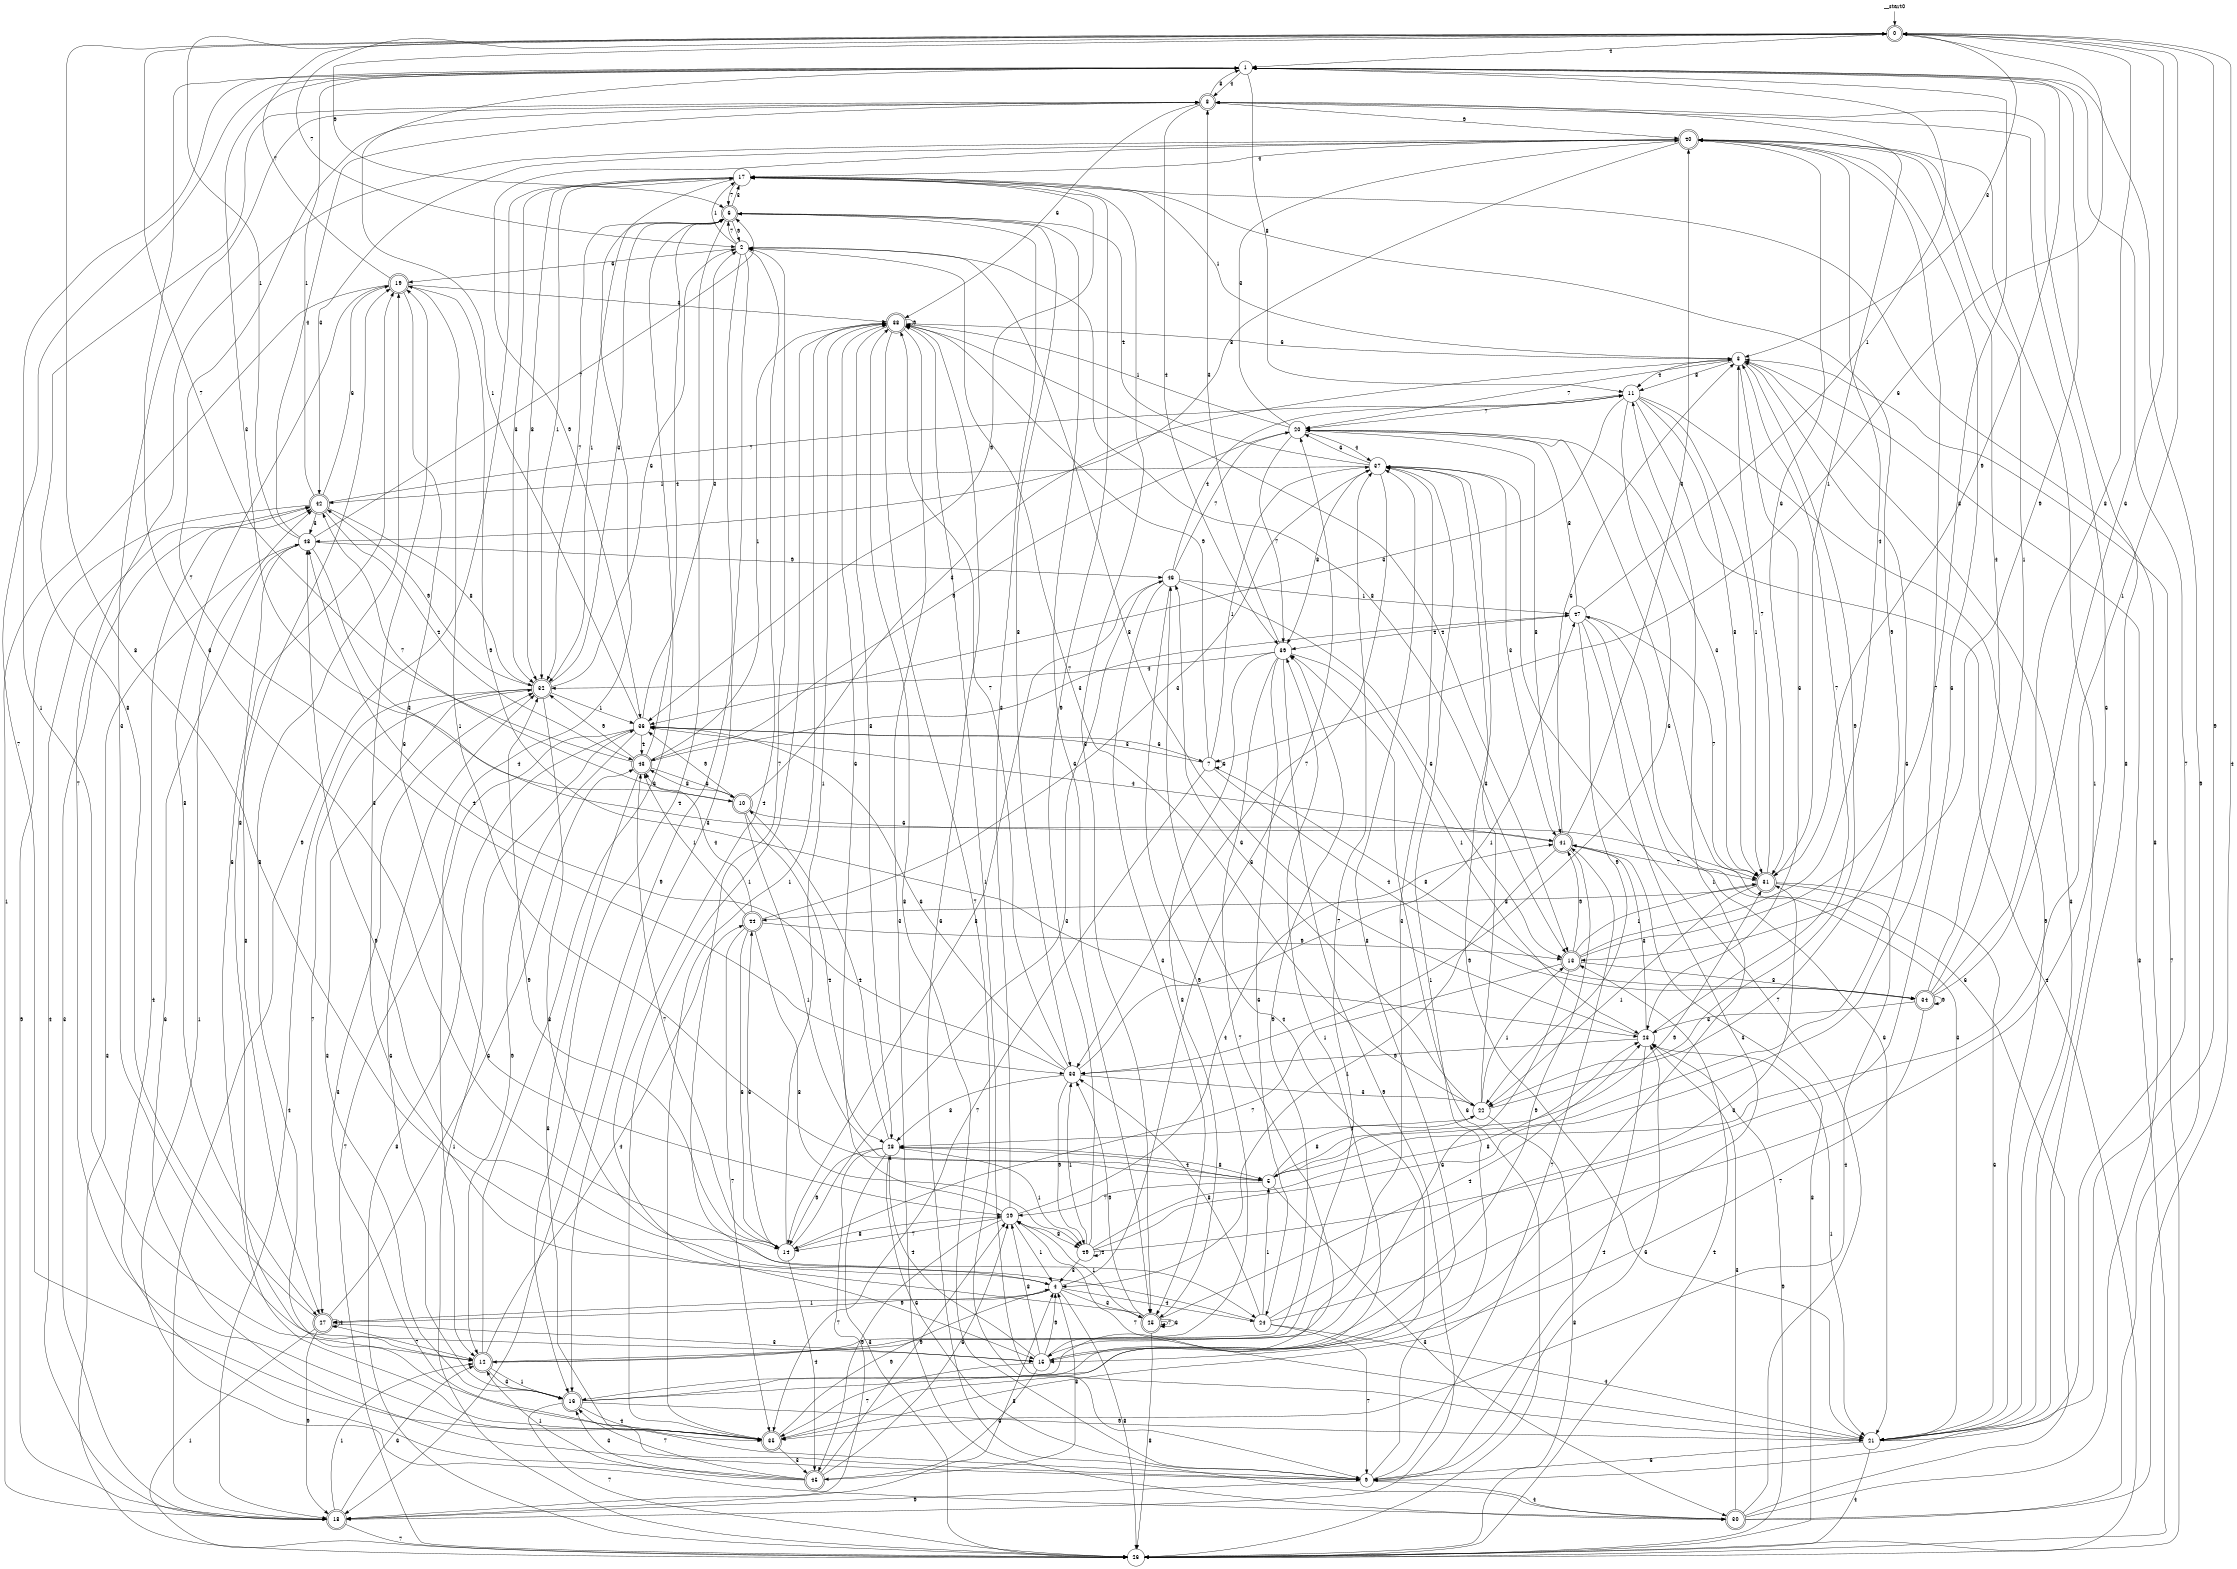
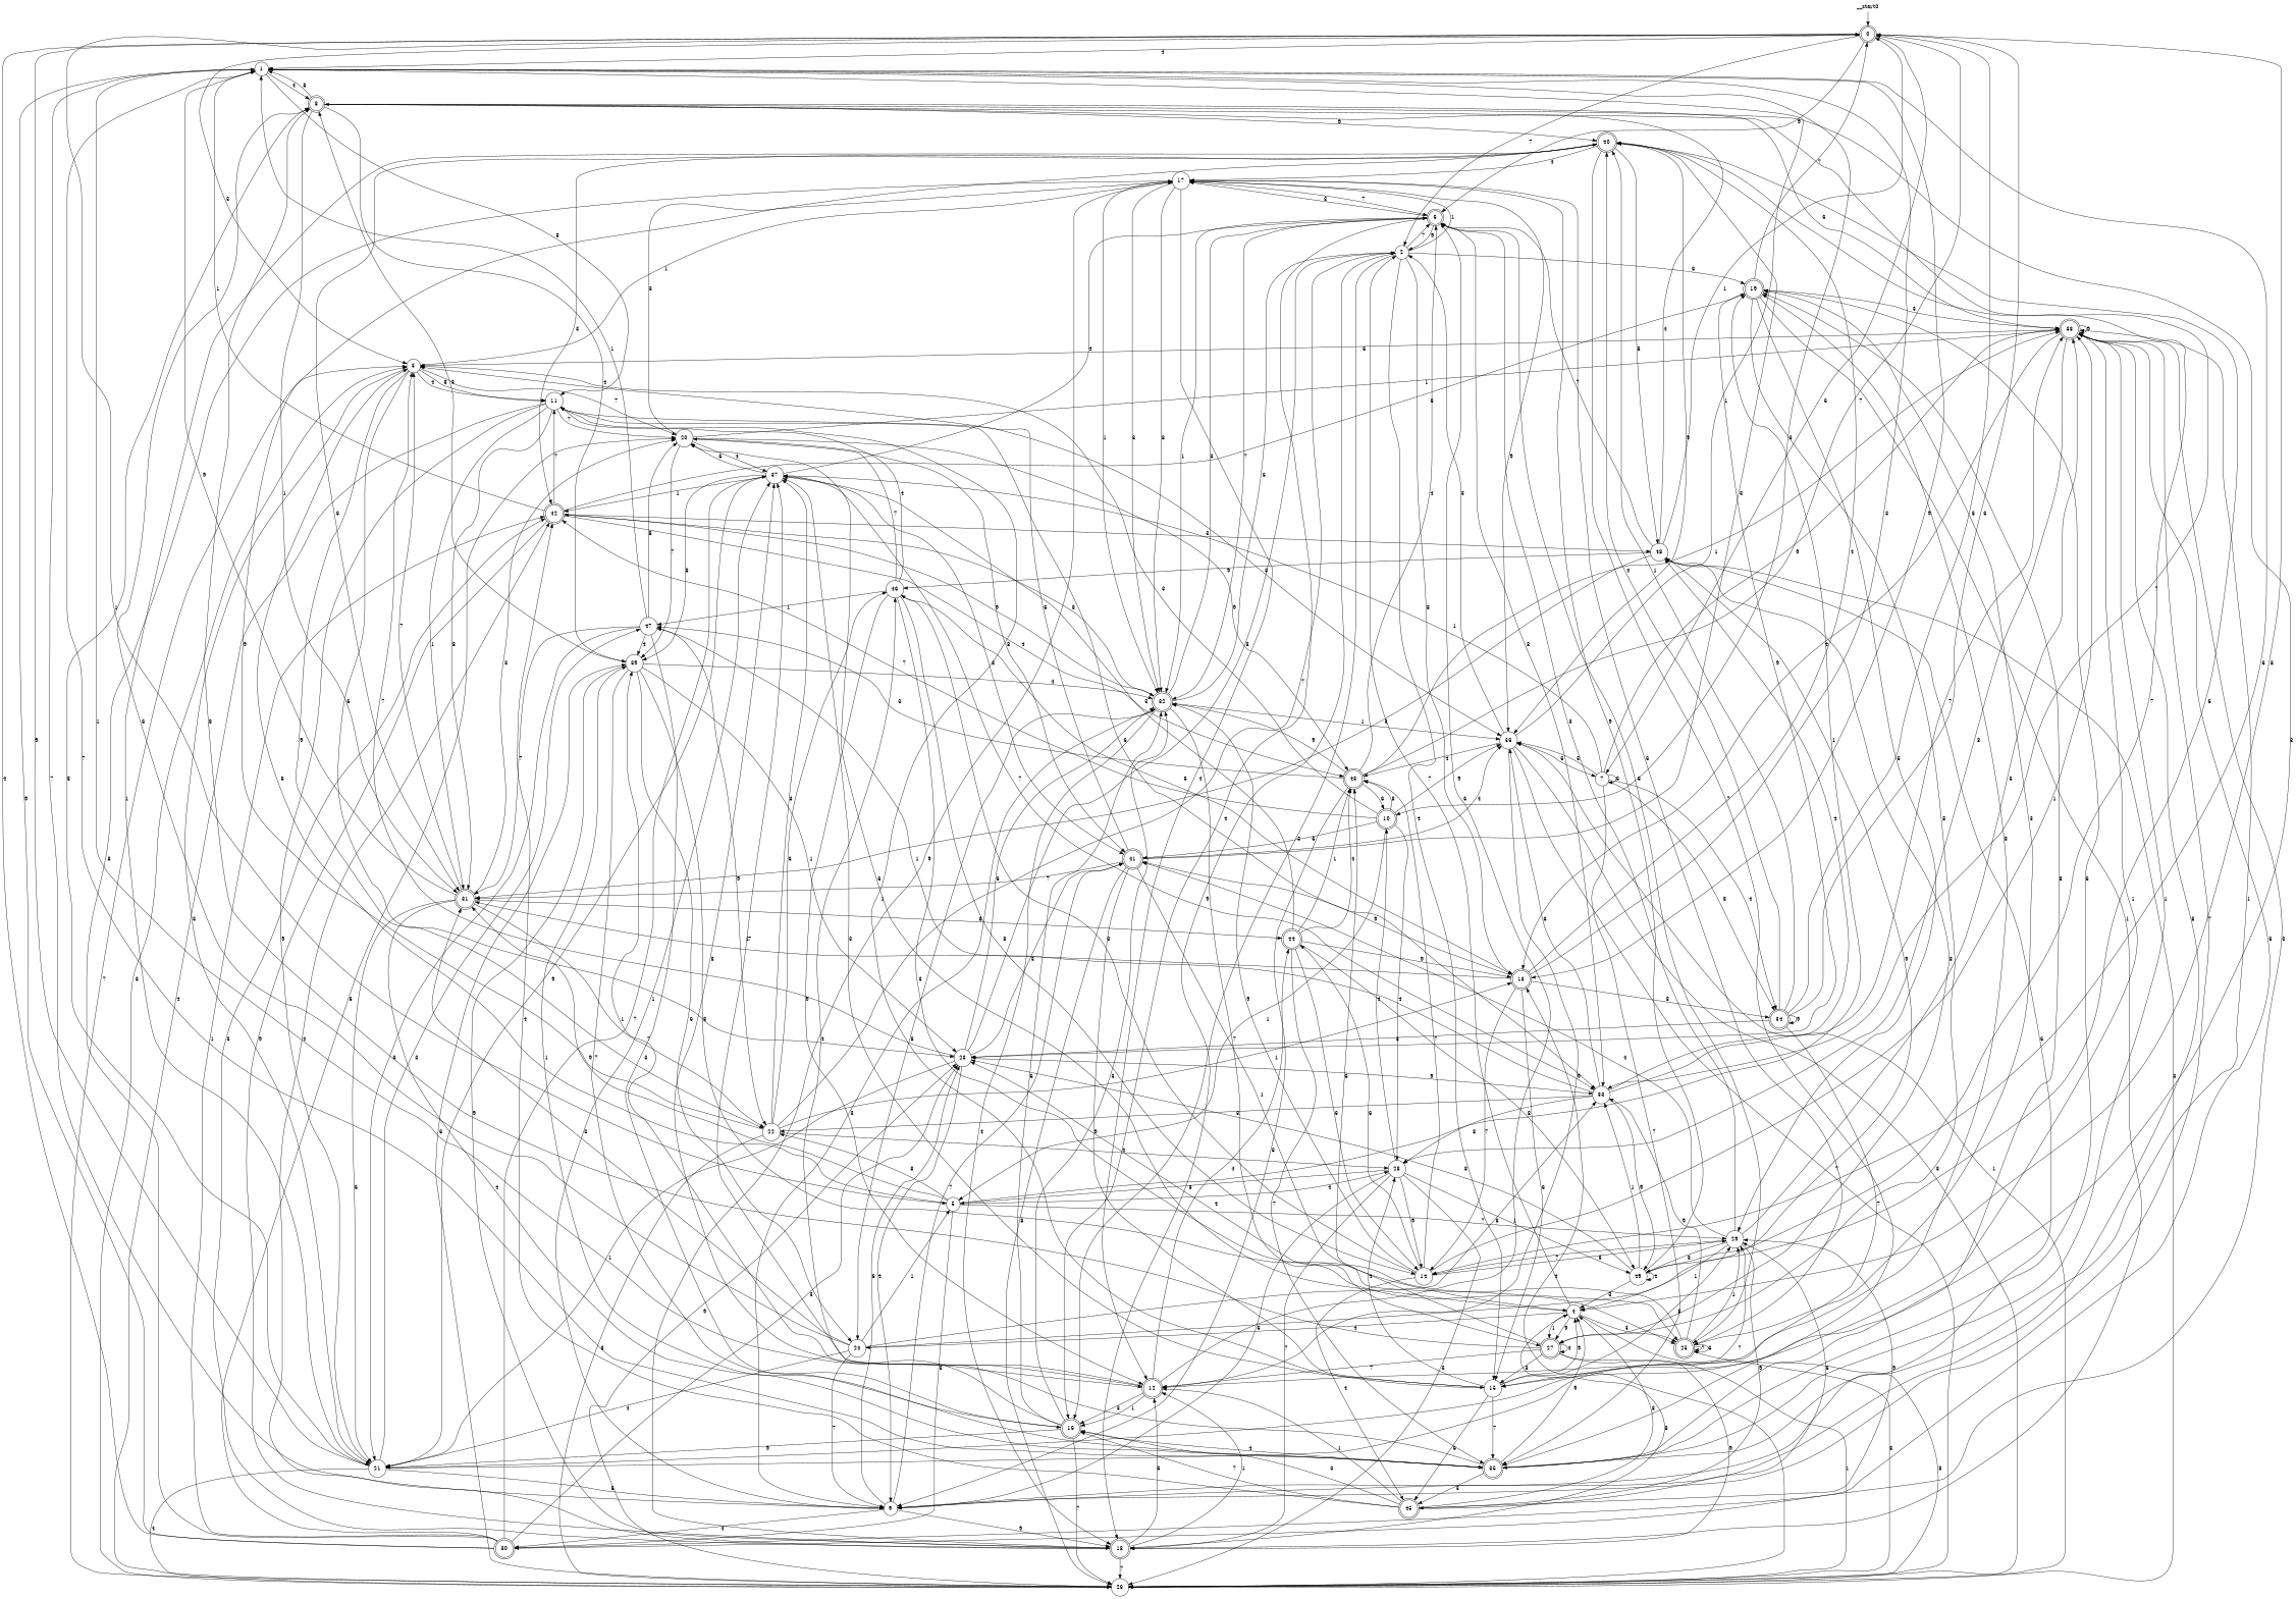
  digraph {
    node [shape=circle]
    n1 [label=0 shape=doublecircle]
    n2 [label=1]
    n3 [label=2]
    n4 [label=3]
    n5 [label=4]
    n6 [label=5]
    n7 [label=6 shape=doublecircle]
    n8 [label=7]
    n9 [label=8 shape=doublecircle]
    n10 [label=9]
    n11 [label=10 shape=doublecircle]
    n12 [label=11]
    n13 [label=12 shape=doublecircle]
    n14 [label=13 shape=doublecircle]
    n15 [label=14]
    n16 [label=15]
    n17 [label=16 shape=doublecircle]
    n18 [label=17]
    n19 [label=18 shape=doublecircle]
    n20 [label=19 shape=doublecircle]
    n21 [label=20]
    n22 [label=21]
    n23 [label=22]
    n24 [label=23]
    n25 [label=24]
    n26 [label=25 shape=doublecircle]
    n27 [label=26]
    n28 [label=27 shape=doublecircle]
    n29 [label=28]
    n30 [label=29]
    n31 [label=30 shape=doublecircle]
    n32 [label=31 shape=doublecircle]
    n33 [label=32 shape=doublecircle]
    n34 [label=33]
    n35 [label=34 shape=doublecircle]
    n36 [label=35 shape=doublecircle]
    n37 [label=36]
    n38 [label=37]
    n39 [label=38 shape=doublecircle]
    n40 [label=39]
    n41 [label=40 shape=doublecircle]
    n42 [label=41 shape=doublecircle]
    n43 [label=42 shape=doublecircle]
    n44 [label=43 shape=doublecircle]
    n45 [label=44 shape=doublecircle]
    n46 [label=45 shape=doublecircle]
    n47 [label=46]
    n48 [label=47]
    n49 [label=48]
    n50 [label=49]
    __start0 [height=0 shape=none width=0]
    n1 -> n2 [label=4]
    n1 -> n3 [label=7]
    n1 -> n4 [label=3]
    n1 -> n5 [label=8]
    n1 -> n6 [label=1]
    n1 -> n7 [label=9]
    n1 -> n8 [label=6]
    n2 -> n9 [label=4]
    n2 -> n10 [label=7]
    n2 -> n11 [label=3]
    n2 -> n12 [label=8]
    n2 -> n13 [label=1]
    n2 -> n14 [label=9]
    n2 -> n15 [label=6]
    n3 -> n7 [label=7]
    n3 -> n14 [label=8]
    n3 -> n16 [label=4]
    n3 -> n17 [label=3]
    n3 -> n18 [label=1]
    n3 -> n19 [label=9]
    n3 -> n20 [label=6]
    n4 -> n12 [label=4]
    n4 -> n12 [label=8]
    n4 -> n18 [label=1]
    n4 -> n21 [label=7]
    n4 -> n22 [label=3]
    n4 -> n23 [label=9]
    n4 -> n24 [label=6]
    n5 -> n3 [label=7]
    n5 -> n21 [label=6]
    n5 -> n25 [label=4]
    n5 -> n26 [label=3]
    n5 -> n27 [label=8]
    n5 -> n28 [label=1]
    n5 -> n28 [label=9]
    n6 -> n4 [label=6]
    n6 -> n20 [label=1]
    n6 -> n23 [label=8]
    n6 -> n29 [label=4]
    n6 -> n30 [label=7]
    n6 -> n31 [label=3]
    n6 -> n32 [label=9]
    n7 -> n3 [label=9]
    n7 -> n17 [label=4]
    n7 -> n18 [label=3]
    n7 -> n26 [label=6]
    n7 -> n33 [label=7]
    n7 -> n33 [label=1]
    n7 -> n34 [label=8]
    n8 -> n8 [label=6]
    n8 -> n35 [label=4]
    n8 -> n35 [label=8]
    n8 -> n36 [label=7]
    n8 -> n37 [label=3]
    n8 -> n38 [label=1]
    n8 -> n39 [label=9]
    n9 -> n2 [label=8]
    n9 -> n16 [label=3]
    n9 -> n32 [label=1]
    n9 -> n34 [label=7]
    n9 -> n39 [label=6]
    n9 -> n40 [label=4]
    n9 -> n41 [label=9]
    n10 -> n19 [label=9]
    n10 -> n24 [label=6]
    n10 -> n31 [label=4]
    n10 -> n33 [label=3]
    n10 -> n38 [label=1]
    n10 -> n39 [label=8]
    n10 -> n42 [label=7]
    n11 -> n4 [label=3]
    n11 -> n6 [label=1]
    n11 -> n29 [label=4]
    n11 -> n37 [label=9]
    n11 -> n42 [label=6]
    n11 -> n43 [label=7]
    n11 -> n44 [label=8]
    n12 -> n21 [label=7]
    n12 -> n22 [label=9]
    n12 -> n27 [label=4]
    n12 -> n32 [label=8]
    n12 -> n32 [label=1]
    n12 -> n34 [label=6]
    n12 -> n37 [label=3]
    n13 -> n7 [label=6]
    n13 -> n17 [label=3]
    n13 -> n17 [label=1]
    n13 -> n20 [label=8]
    n13 -> n38 [label=7]
-   n13 -> n40 [label=9]
+   n13 -> n40 [label=7]
    n13 -> n45 [label=4]
    n14 -> n2 [label=3]
    n14 -> n15 [label=7]
    n14 -> n16 [label=6]
    n14 -> n32 [label=1]
    n14 -> n35 [label=8]
    n14 -> n41 [label=4]
    n14 -> n42 [label=9]
    n15 -> n30 [label=8]
    n15 -> n33 [label=9]
    n15 -> n39 [label=1]
    n15 -> n44 [label=7]
    n15 -> n45 [label=6]
    n15 -> n46 [label=4]
    n15 -> n47 [label=3]
    n16 -> n5 [label=9]
    n16 -> n12 [label=1]
    n16 -> n29 [label=4]
    n16 -> n30 [label=8]
    n16 -> n36 [label=7]
    n16 -> n38 [label=3]
    n16 -> n46 [label=6]
    n17 -> n22 [label=9]
    n17 -> n27 [label=7]
    n17 -> n33 [label=3]
    n17 -> n33 [label=6]
    n17 -> n36 [label=4]
    n17 -> n38 [label=8]
    n17 -> n40 [label=1]
    n18 -> n7 [label=7]
    n18 -> n13 [label=4]
    n18 -> n26 [label=6]
    n18 -> n33 [label=3]
    n18 -> n33 [label=8]
    n18 -> n33 [label=1]
    n18 -> n37 [label=9]
    n19 -> n5 [label=8]
    n19 -> n13 [label=1]
    n19 -> n13 [label=6]
    n19 -> n18 [label=9]
    n19 -> n27 [label=7]
    n19 -> n43 [label=4]
    n19 -> n43 [label=3]
    n20 -> n1 [label=7]
    n20 -> n19 [label=1]
    n20 -> n24 [label=9]
    n20 -> n28 [label=8]
    n20 -> n30 [label=6]
    n20 -> n39 [label=3]
    n21 -> n38 [label=4]
    n21 -> n39 [label=1]
    n21 -> n40 [label=7]
    n21 -> n41 [label=3]
    n21 -> n42 [label=8]
    n21 -> n44 [label=9]
    n22 -> n1 [label=9]
    n22 -> n9 [label=8]
    n22 -> n10 [label=6]
    n22 -> n27 [label=4]
    n22 -> n30 [label=7]
    n22 -> n39 [label=1]
    n22 -> n48 [label=3]
    n23 -> n3 [label=7]
    n23 -> n14 [label=1]
    n23 -> n18 [label=9]
    n23 -> n27 [label=8]
    n23 -> n29 [label=4]
    n23 -> n38 [label=3]
    n23 -> n47 [label=6]
    n24 -> n3 [label=8]
    n24 -> n4 [label=7]
    n24 -> n10 [label=4]
    n24 -> n22 [label=1]
+   n24 -> n33 [label=6]
    n24 -> n34 [label=9]
    n24 -> n42 [label=3]
    n25 -> n6 [label=1]
    n25 -> n9 [label=6]
    n25 -> n10 [label=7]
    n25 -> n22 [label=4]
    n25 -> n32 [label=3]
    n25 -> n34 [label=8]
    n25 -> n49 [label=9]
    n26 -> n20 [label=3]
    n26 -> n24 [label=4]
    n26 -> n26 [label=7]
    n26 -> n26 [label=6]
    n26 -> n27 [label=8]
    n26 -> n30 [label=1]
    n26 -> n34 [label=9]
    n27 -> n4 [label=7]
    n27 -> n4 [label=8]
    n27 -> n14 [label=4]
    n27 -> n24 [label=9]
    n27 -> n37 [label=1]
    n27 -> n40 [label=6]
    n27 -> n49 [label=3]
    n28 -> n9 [label=8]
    n28 -> n13 [label=7]
    n28 -> n16 [label=3]
    n28 -> n19 [label=9]
    n28 -> n27 [label=1]
    n28 -> n28 [label=4]
    n28 -> n44 [label=6]
    n29 -> n6 [label=8]
    n29 -> n10 [label=6]
    n29 -> n11 [label=4]
    n29 -> n15 [label=9]
    n29 -> n19 [label=7]
    n29 -> n27 [label=3]
    n29 -> n50 [label=1]
    n30 -> n5 [label=1]
    n30 -> n7 [label=3]
    n30 -> n15 [label=7]
    n30 -> n39 [label=6]
    n30 -> n42 [label=4]
    n30 -> n46 [label=9]
    n30 -> n50 [label=8]
    n31 -> n1 [label=4]
    n31 -> n2 [label=9]
    n31 -> n18 [label=8]
    n31 -> n21 [label=6]
    n31 -> n24 [label=3]
    n31 -> n38 [label=7]
    n31 -> n39 [label=6]
    n31 -> n43 [label=1]
    n32 -> n2 [label=9]
    n32 -> n4 [label=7]
    n32 -> n21 [label=3]
    n32 -> n22 [label=6]
    n32 -> n23 [label=1]
    n32 -> n36 [label=4]
    n32 -> n45 [label=8]
    n33 -> n3 [label=6]
    n33 -> n7 [label=3]
    n33 -> n19 [label=4]
    n33 -> n25 [label=8]
    n33 -> n28 [label=7]
    n33 -> n37 [label=1]
    n33 -> n43 [label=9]
    n34 -> n23 [label=3]
    n34 -> n29 [label=8]
    n34 -> n37 [label=6]
    n34 -> n39 [label=7]
    n34 -> n48 [label=1]
    n34 -> n49 [label=4]
    n34 -> n50 [label=9]
    n35 -> n1 [label=8]
    n35 -> n1 [label=6]
    n35 -> n16 [label=7]
    n35 -> n24 [label=3]
    n35 -> n35 [label=9]
    n35 -> n41 [label=4]
    n35 -> n41 [label=1]
    n36 -> n2 [label=7]
    n36 -> n5 [label=9]
    n36 -> n20 [label=8]
    n36 -> n20 [label=6]
    n36 -> n39 [label=1]
    n36 -> n46 [label=3]
    n36 -> n47 [label=4]
    n37 -> n2 [label=1]
    n37 -> n3 [label=3]
    n37 -> n8 [label=6]
    n37 -> n13 [label=9]
    n37 -> n27 [label=7]
    n37 -> n27 [label=8]
    n37 -> n44 [label=4]
    n38 -> n7 [label=4]
    n38 -> n21 [label=6]
    n38 -> n22 [label=9]
    n38 -> n34 [label=7]
    n38 -> n40 [label=8]
    n38 -> n42 [label=3]
    n38 -> n43 [label=1]
    n39 -> n4 [label=6]
    n39 -> n10 [label=7]
    n39 -> n14 [label=4]
    n39 -> n29 [label=8]
    n39 -> n31 [label=3]
    n39 -> n36 [label=1]
    n39 -> n39 [label=9]
    n40 -> n9 [label=3]
    n40 -> n17 [label=7]
    n40 -> n19 [label=9]
    n40 -> n24 [label=1]
    n40 -> n25 [label=6]
    n40 -> n26 [label=8]
    n40 -> n33 [label=4]
    n41 -> n18 [label=4]
    n41 -> n22 [label=1]
    n41 -> n32 [label=6]
    n41 -> n36 [label=7]
    n41 -> n37 [label=9]
    n41 -> n43 [label=3]
    n41 -> n49 [label=8]
    n42 -> n4 [label=6]
    n42 -> n5 [label=1]
    n42 -> n16 [label=9]
    n42 -> n27 [label=8]
    n42 -> n32 [label=7]
    n42 -> n37 [label=4]
    n42 -> n41 [label=3]
    n43 -> n2 [label=1]
    n43 -> n12 [label=7]
    n43 -> n19 [label=9]
    n43 -> n20 [label=6]
    n43 -> n33 [label=8]
    n43 -> n44 [label=4]
    n43 -> n49 [label=3]
    n44 -> n1 [label=7]
    n44 -> n7 [label=4]
    n44 -> n10 [label=8]
    n44 -> n11 [label=6]
    n44 -> n33 [label=9]
    n44 -> n39 [label=1]
    n44 -> n48 [label=3]
    n45 -> n14 [label=9]
    n45 -> n15 [label=6]
    n45 -> n36 [label=7]
    n45 -> n38 [label=3]
    n45 -> n44 [label=4]
    n45 -> n44 [label=1]
    n45 -> n50 [label=8]
    n46 -> n5 [label=8]
    n46 -> n13 [label=1]
    n46 -> n17 [label=7]
    n46 -> n17 [label=3]
    n46 -> n30 [label=9]
    n46 -> n30 [label=6]
    n46 -> n43 [label=4]
    n47 -> n12 [label=4]
    n47 -> n13 [label=9]
    n47 -> n14 [label=6]
    n47 -> n15 [label=8]
    n47 -> n21 [label=7]
    n47 -> n26 [label=3]
    n47 -> n48 [label=1]
    n48 -> n2 [label=1]
    n48 -> n21 [label=8]
    n48 -> n22 [label=6]
    n48 -> n23 [label=9]
    n48 -> n32 [label=7]
    n48 -> n36 [label=3]
    n48 -> n40 [label=4]
    n49 -> n1 [label=1]
    n49 -> n7 [label=7]
    n49 -> n9 [label=4]
    n49 -> n10 [label=6]
    n49 -> n28 [label=8]
    n49 -> n32 [label=3]
    n49 -> n47 [label=9]
    n50 -> n5 [label=3]
    n50 -> n18 [label=9]
    n50 -> n24 [label=8]
    n50 -> n34 [label=1]
    n50 -> n41 [label=7]
    n50 -> n41 [label=6]
    n50 -> n50 [label=4]
    __start0 -> n1
  }
